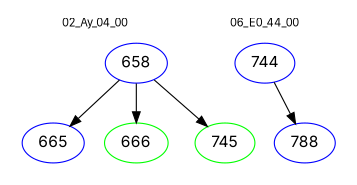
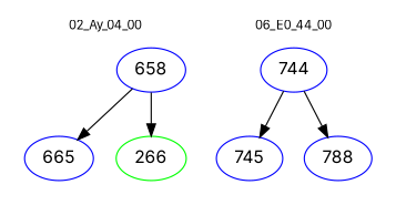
  digraph {
    fontname=Inter
    node [color=blue fontname=Inter]
    edge [color=black fontname=Inter]
    n1 [label=658]
    n2 [label=665]
-   n3 [color=green label=666]
+   n3 [color=green label=266]
    n4 [label=744]
-   n5 [color=green label=745]
+   n5 [label=745]
    n6 [label=788]
    subgraph cluster_1 {
      color=white
      fontsize=10
      label="02_Ay_04_00"
      n1
      n2
      n3
    }
    subgraph cluster_2 {
      color=white
      fontsize=10
      label="06_E0_44_00"
      n4
      n5
      n6
    }
    n1 -> n2
    n1 -> n3
-   n1 -> n5
+   n4 -> n5
    n4 -> n6
  }
